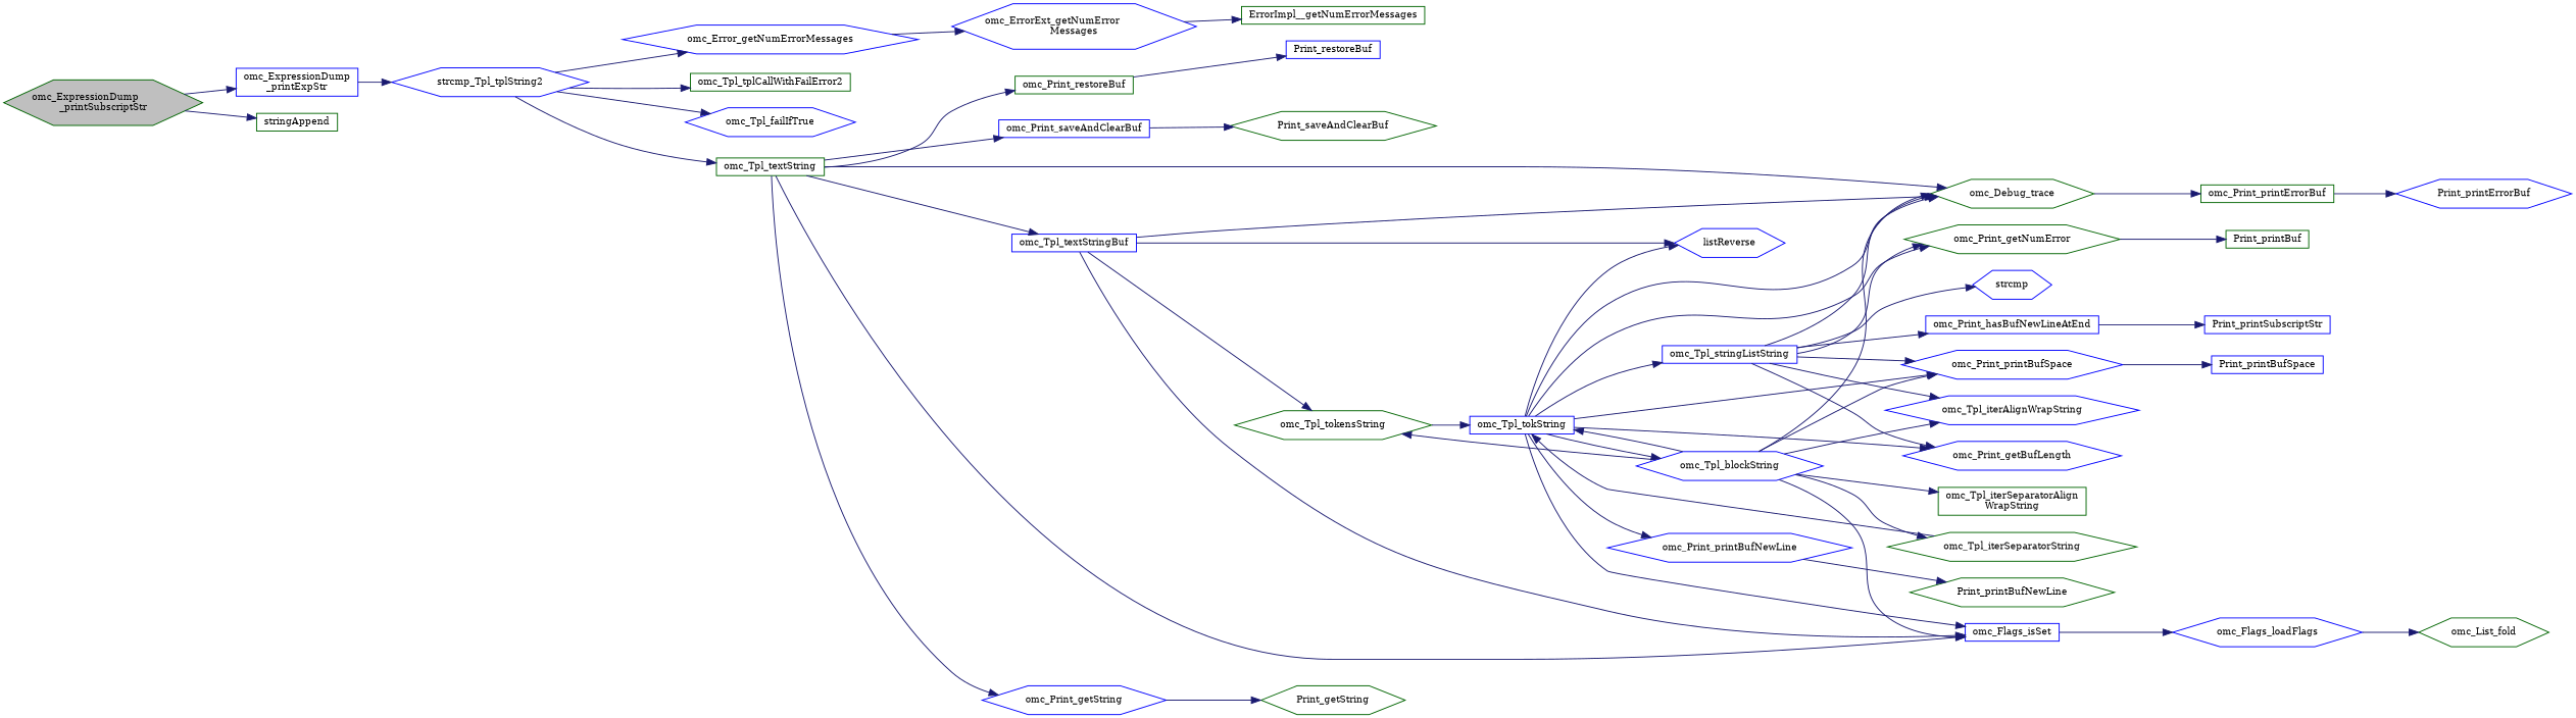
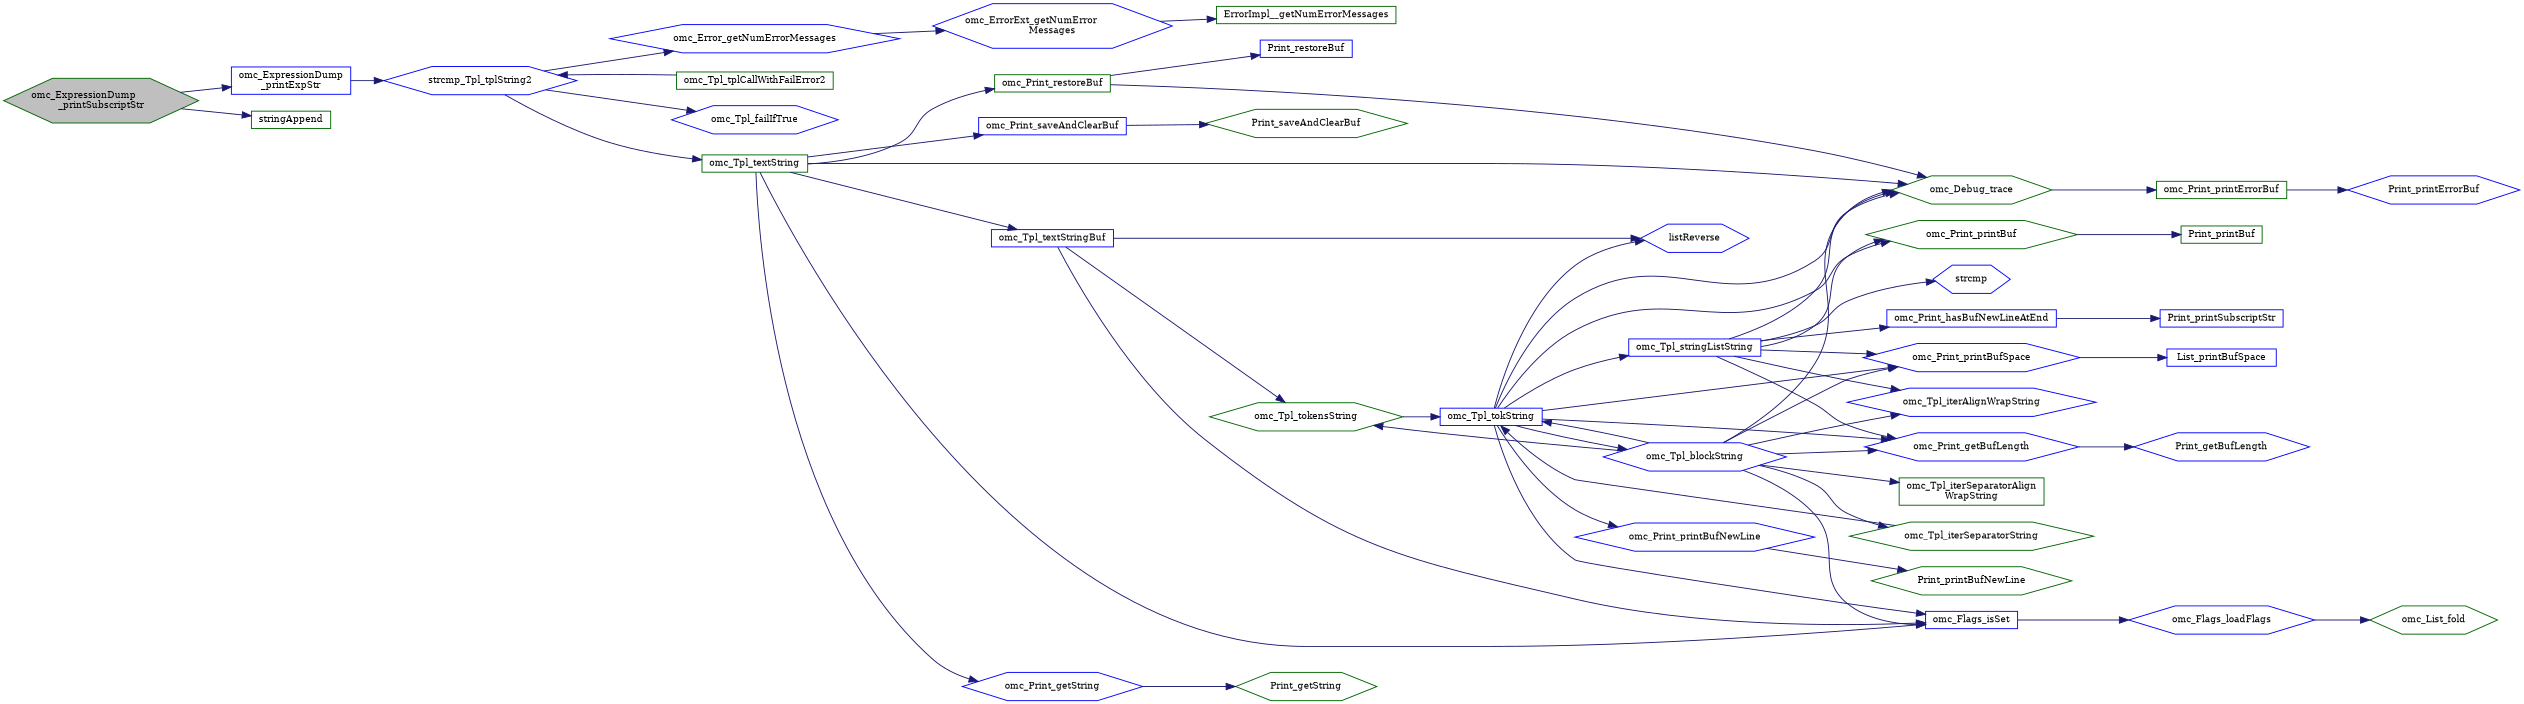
  digraph {
    fontname="DejaVu Serif"
    rankdir=LR
    node [color=blue fillcolor=white fontname="DejaVu Serif" fontsize=10 shape=hexagon style=filled]
    edge [color=midnightblue fontname="DejaVu Serif" fontsize=10 labelfontname=Helvetica labelfontsize=10 style=solid]
    n1 [color=darkgreen fillcolor=grey75 fontcolor=black height=0.2 label="omc_ExpressionDump\l_printSubscriptStr" width=0.4]
    n2 [height=0.2 label="omc_ExpressionDump\l_printExpStr" shape=box width=0.4]
    n3 [color=darkgreen height=0.2 label=stringAppend shape=box width=0.4]
    n4 [height=0.2 label=strcmp_Tpl_tplString2 width=0.4]
    n5 [height=0.2 label=omc_Error_getNumErrorMessages width=0.4]
    n6 [color=darkgreen height=0.2 label=omc_Tpl_tplCallWithFailError2 shape=box width=0.4]
    n7 [height=0.2 label=omc_Tpl_failIfTrue width=0.4]
    n8 [color=darkgreen height=0.2 label=omc_Tpl_textString shape=box width=0.4]
    n9 [height=0.2 label="omc_ErrorExt_getNumError\lMessages" width=0.4]
    n10 [height=0.2 label=omc_Print_saveAndClearBuf shape=box width=0.4]
    n11 [height=0.2 label=omc_Tpl_textStringBuf shape=box width=0.4]
    n12 [height=0.2 label=omc_Flags_isSet shape=box width=0.4]
    n13 [color=darkgreen height=0.2 label=omc_Debug_trace width=0.4]
    n14 [height=0.2 label=omc_Print_getString width=0.4]
    n15 [color=darkgreen height=0.2 label=omc_Print_restoreBuf shape=box width=0.4]
    n16 [color=darkgreen height=0.2 label=ErrorImpl__getNumErrorMessages shape=box width=0.4]
    n17 [color=darkgreen height=0.2 label=Print_saveAndClearBuf width=0.4]
    n18 [color=darkgreen height=0.2 label=omc_Tpl_tokensString width=0.4]
    n19 [height=0.2 label=listReverse width=0.4]
    n20 [height=0.2 label=omc_Flags_loadFlags width=0.4]
    n21 [color=darkgreen height=0.2 label=omc_Print_printErrorBuf shape=box width=0.4]
    n22 [color=darkgreen height=0.2 label=Print_getString width=0.4]
    n23 [height=0.2 label=Print_restoreBuf shape=box width=0.4]
    n24 [height=0.2 label=omc_Tpl_tokString shape=box width=0.4]
    n25 [height=0.2 label=omc_Print_printBufNewLine width=0.4]
    n26 [height=0.2 label=omc_Print_getBufLength width=0.4]
    n27 [height=0.2 label=omc_Print_printBufSpace width=0.4]
-   n28 [color=darkgreen height=0.2 label=omc_Print_getNumError width=0.4]
+   n28 [color=darkgreen height=0.2 label=omc_Print_printBuf width=0.4]
    n29 [height=0.2 label=omc_Tpl_stringListString shape=box width=0.4]
    n30 [height=0.2 label=omc_Tpl_blockString width=0.4]
    n31 [color=darkgreen height=0.2 label=Print_printBufNewLine width=0.4]
-   n33 [height=0.2 label=Print_printBufSpace shape=box width=0.4]
+   n32 [height=0.2 label=Print_getBufLength width=0.4]
+   n33 [height=0.2 label=List_printBufSpace shape=box width=0.4]
    n34 [color=darkgreen height=0.2 label=Print_printBuf shape=box width=0.4]
    n35 [height=0.2 label=strcmp width=0.4]
    n36 [height=0.2 label=omc_Print_hasBufNewLineAtEnd shape=box width=0.4]
    n37 [height=0.2 label=omc_Tpl_iterAlignWrapString width=0.4]
    n38 [color=darkgreen height=0.2 label=omc_Tpl_iterSeparatorString width=0.4]
    n39 [color=darkgreen height=0.2 label="omc_Tpl_iterSeparatorAlign\lWrapString" shape=box width=0.4]
    n40 [height=0.2 label=Print_printSubscriptStr shape=box width=0.4]
    n41 [color=darkgreen height=0.2 label=omc_List_fold width=0.4]
    n42 [height=0.2 label=Print_printErrorBuf width=0.4]
    n1 -> n2
    n1 -> n3
    n2 -> n4
    n4 -> n5
-   n4 -> n6
+   n6 -> n4
    n4 -> n7
    n4 -> n8
    n5 -> n9
    n8 -> n10
    n8 -> n11
    n8 -> n12
    n8 -> n13
    n8 -> n14
    n8 -> n15
    n9 -> n16
    n10 -> n17
    n11 -> n12
-   n11 -> n13
+   n15 -> n13
    n11 -> n18
    n11 -> n19
    n12 -> n20
    n13 -> n21
    n14 -> n22
    n15 -> n23
    n18 -> n24
    n20 -> n41
    n21 -> n42
    n24 -> n12
    n24 -> n13
    n24 -> n19
    n24 -> n25
    n24 -> n26
    n24 -> n27
    n24 -> n28
    n24 -> n29
    n24 -> n30
    n25 -> n31
+   n26 -> n32
    n27 -> n33
    n28 -> n34
    n29 -> n13
    n29 -> n26
    n29 -> n27
    n29 -> n28
    n29 -> n35
    n29 -> n36
    n29 -> n37
    n30 -> n12
    n30 -> n13
    n30 -> n18
    n30 -> n24
+   n30 -> n26
    n30 -> n27
    n30 -> n37
    n30 -> n38
    n30 -> n39
    n36 -> n40
    n38 -> n24
  }
